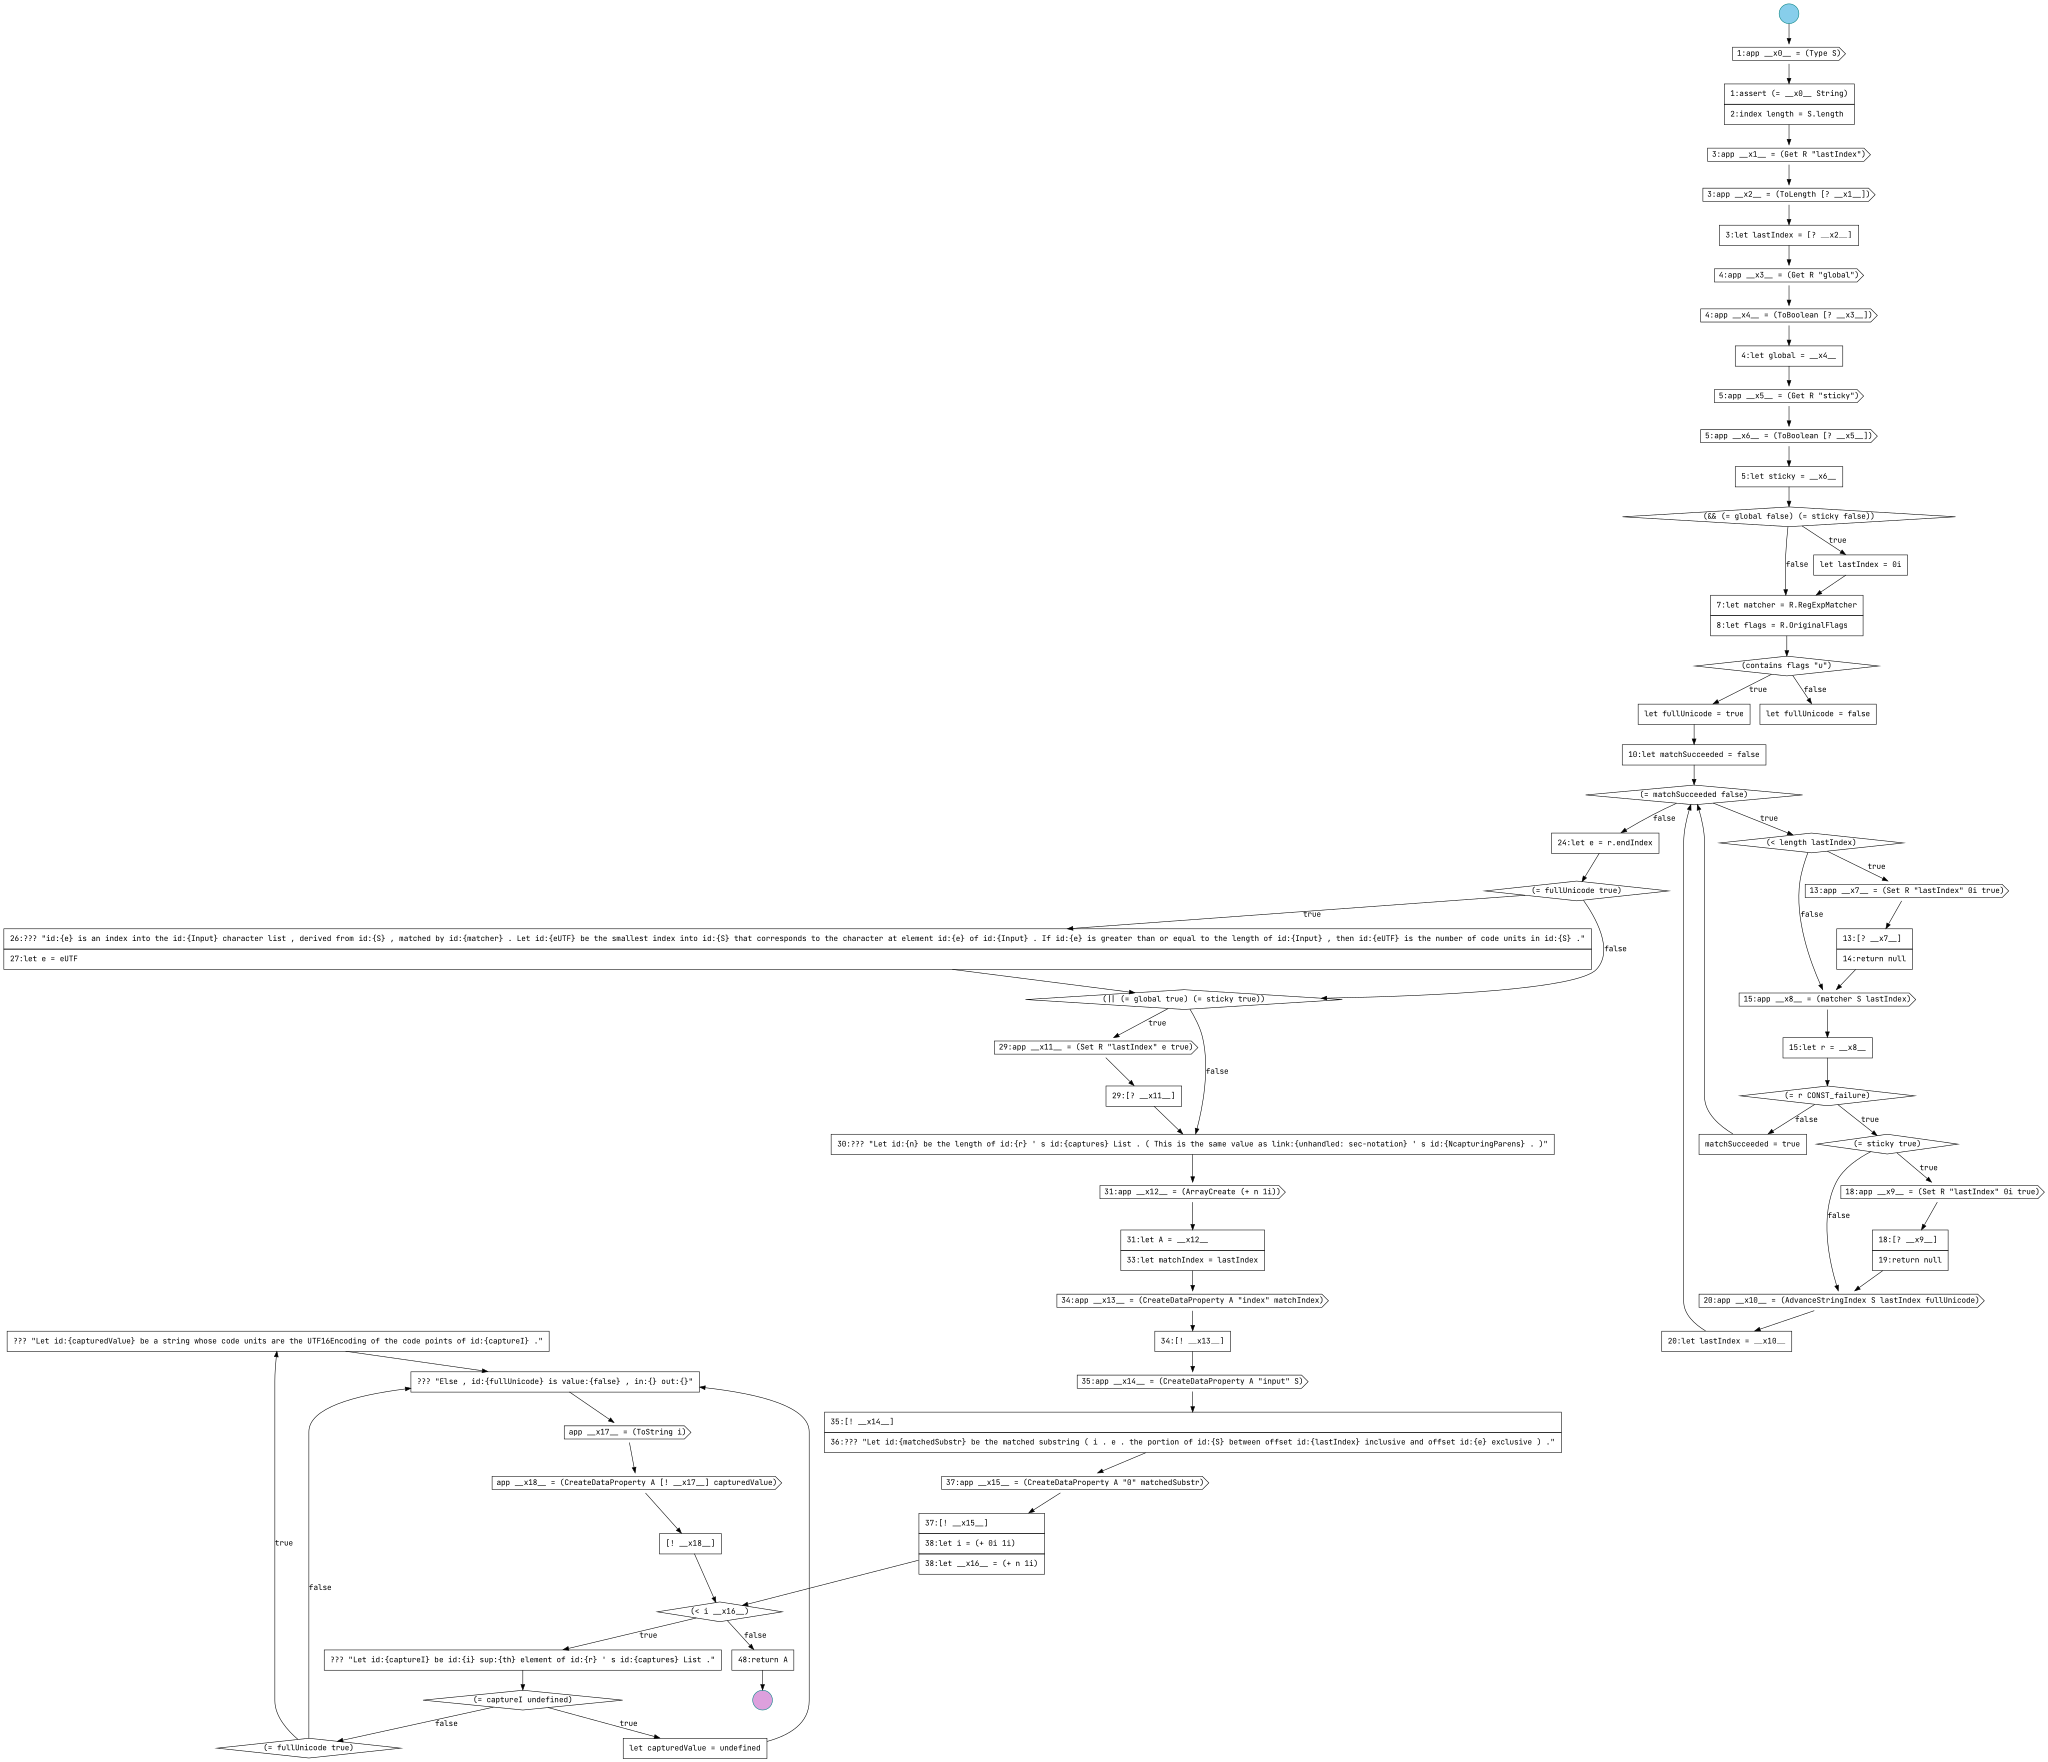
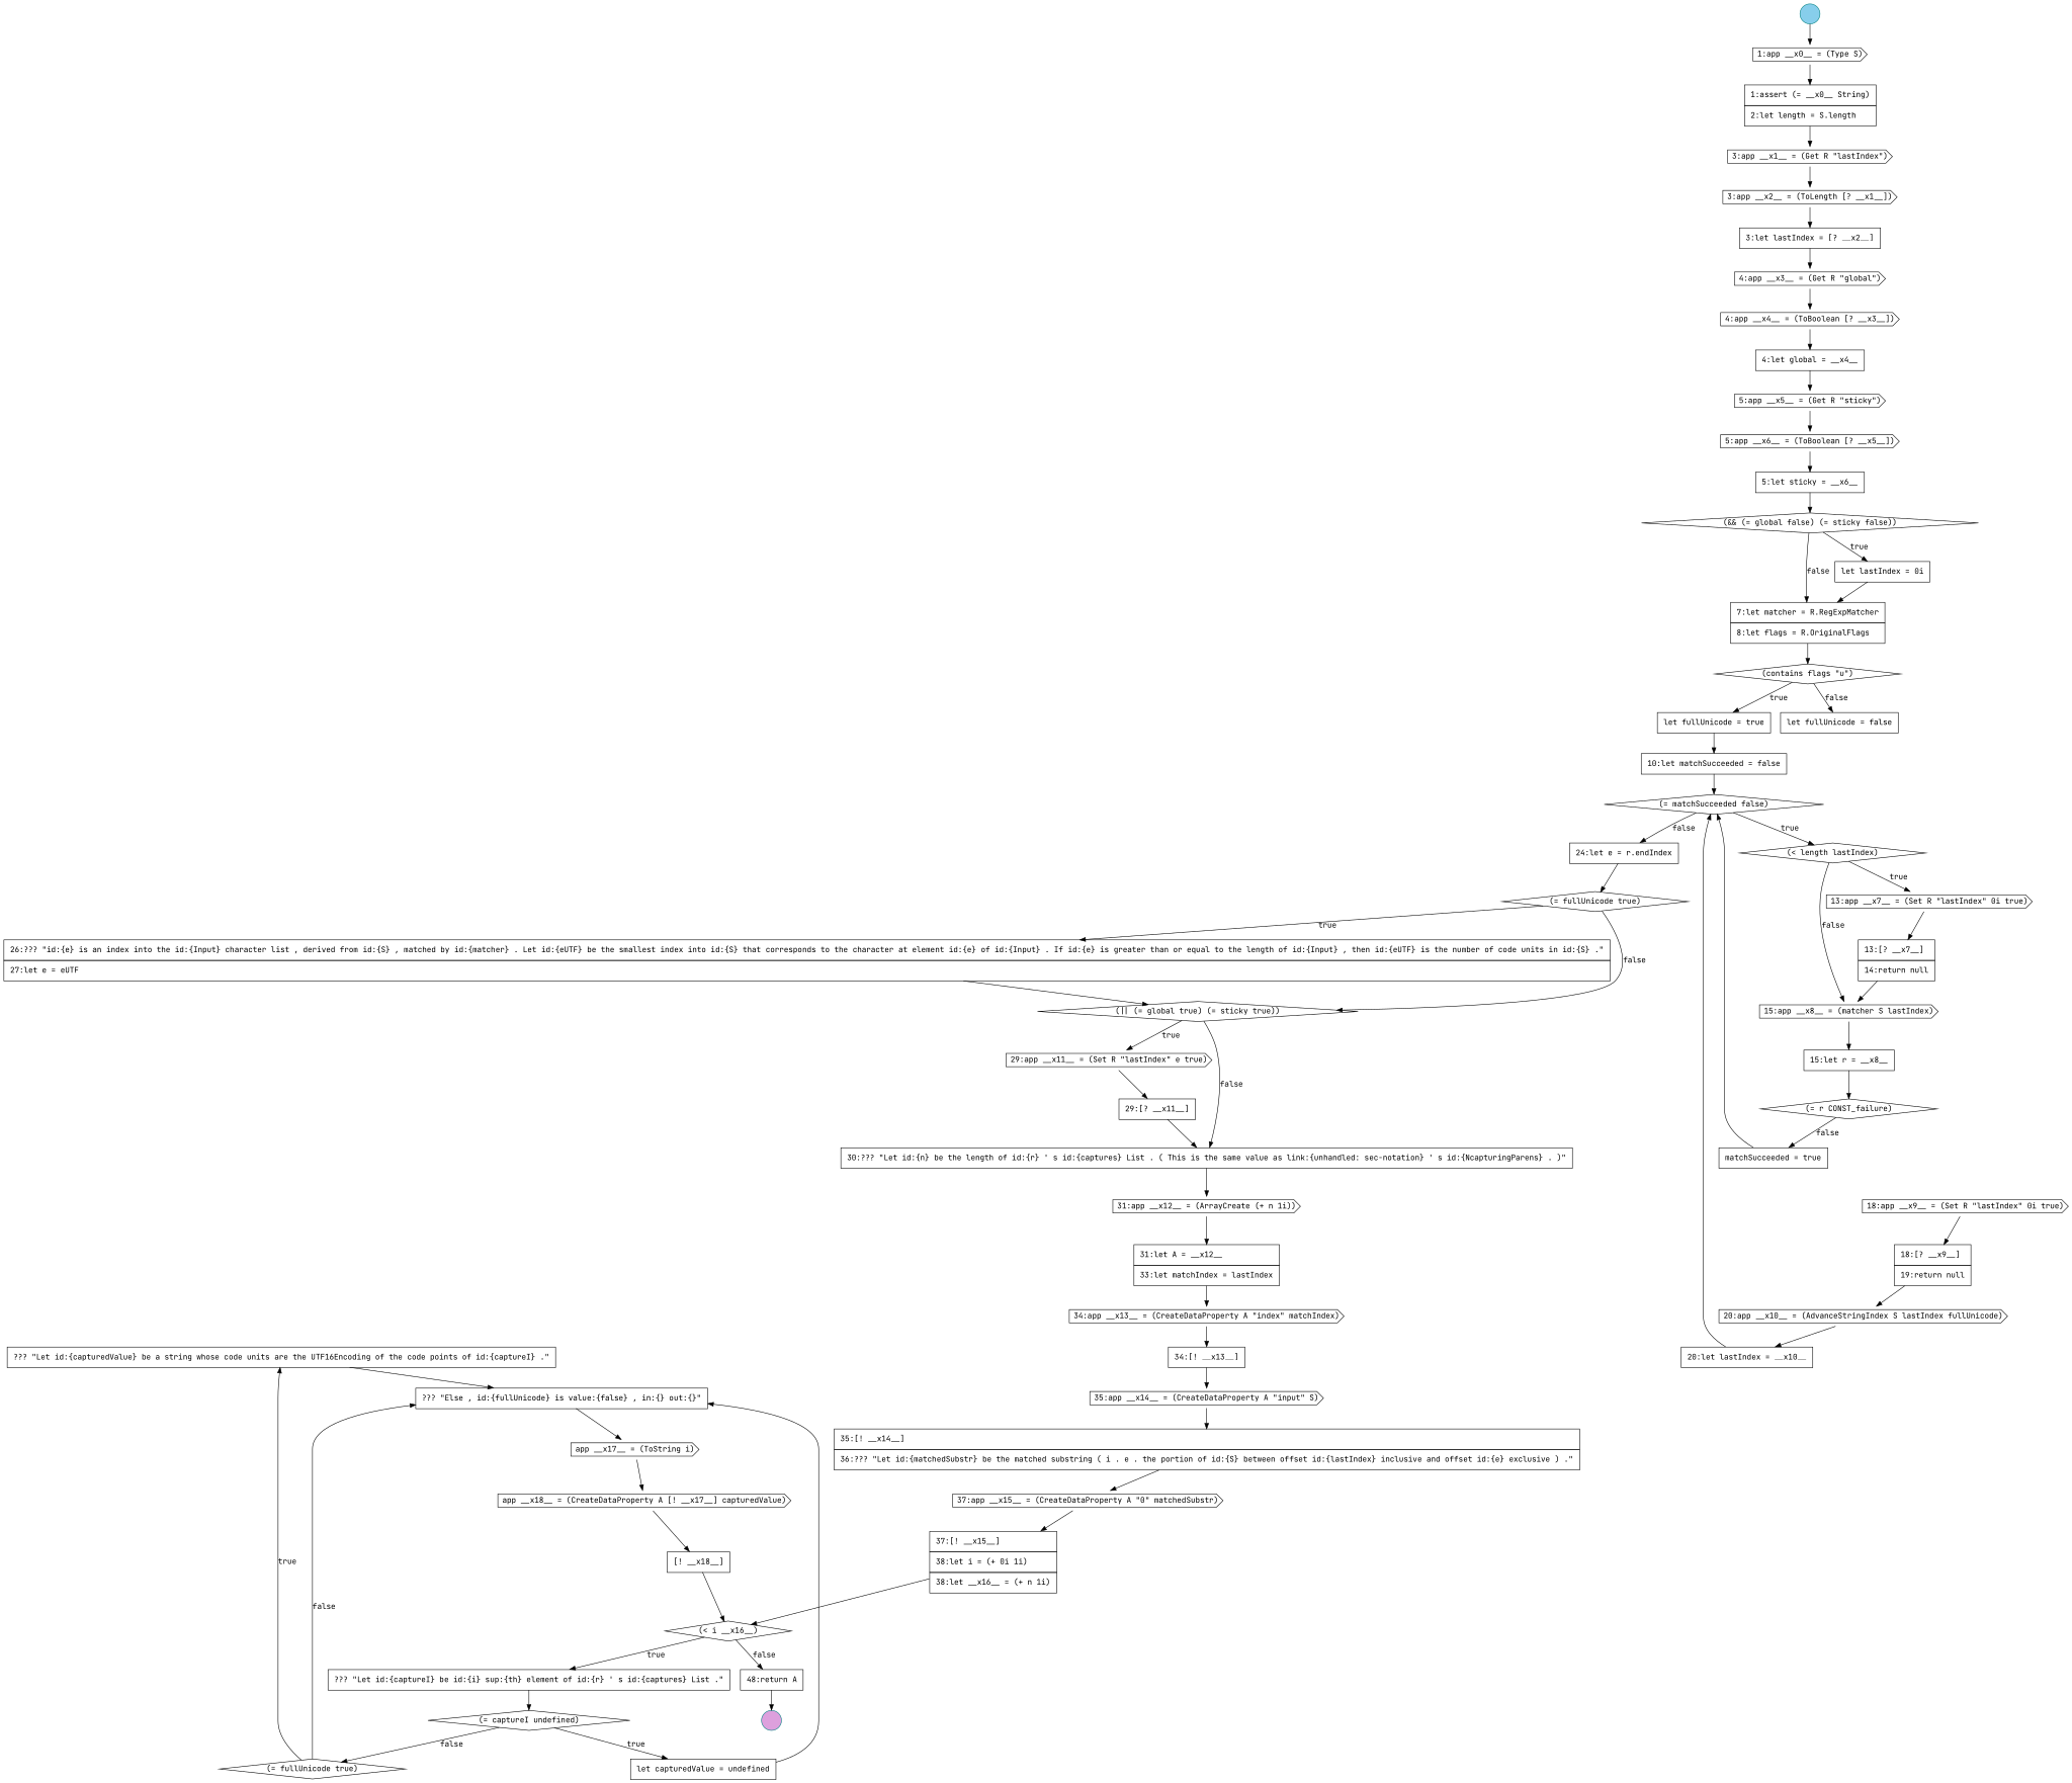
  digraph {
    fontname="JetBrains Mono"
    node [color=black fillcolor=white fontname="JetBrains Mono" shape=none style=filled]
    edge [color=black fontname="JetBrains Mono"]
    n1 [label=<<font color="black">     <table border="0" cellborder="1" cellspacing="0" cellpadding="10">       <tr><td align="left">??? &quot;Let id:{capturedValue} be a string whose code units are the UTF16Encoding of the code points of id:{captureI} .&quot;</td></tr>     </table>   </font>> margin=0]
    n2 [label=<<font color="black">     <table border="0" cellborder="1" cellspacing="0" cellpadding="10">       <tr><td align="left">??? &quot;Else , id:{fullUnicode} is value:{false} , in:{} out:{}&quot;</td></tr>     </table>   </font>> margin=0]
    n3 [label=<<font color="black">app __x17__ = (ToString i)</font>> shape=cds]
    n4 [label=<<font color="black">     <table border="0" cellborder="1" cellspacing="0" cellpadding="10">       <tr><td align="left">3:let lastIndex = [? __x2__]</td></tr>     </table>   </font>> margin=0]
    n5 [label=<<font color="black">4:app __x3__ = (Get R &quot;global&quot;)</font>> shape=cds]
    n6 [label=<<font color="black">4:app __x4__ = (ToBoolean [? __x3__])</font>> shape=cds]
    n7 [label=<<font color="black">     <table border="0" cellborder="1" cellspacing="0" cellpadding="10">       <tr><td align="left">26:??? &quot;id:{e} is an index into the id:{Input} character list , derived from id:{S} , matched by id:{matcher} . Let id:{eUTF} be the smallest index into id:{S} that corresponds to the character at element id:{e} of id:{Input} . If id:{e} is greater than or equal to the length of id:{Input} , then id:{eUTF} is the number of code units in id:{S} .&quot;</td></tr>       <tr><td align="left">27:let e = eUTF</td></tr>     </table>   </font>> margin=0]
    n8 [label=<<font color="black">(|| (= global true) (= sticky true))</font>> shape=diamond]
    n9 [label=<<font color="black">     <table border="0" cellborder="1" cellspacing="0" cellpadding="10">       <tr><td align="left">30:??? &quot;Let id:{n} be the length of id:{r} ' s id:{captures} List . ( This is the same value as link:{unhandled: sec-notation} ' s id:{NcapturingParens} . )&quot;</td></tr>     </table>   </font>> margin=0]
    n10 [label=<<font color="black">29:app __x11__ = (Set R &quot;lastIndex&quot; e true)</font>> shape=cds]
    n11 [label=<<font color="black">5:app __x5__ = (Get R &quot;sticky&quot;)</font>> shape=cds]
    n12 [label=<<font color="black">5:app __x6__ = (ToBoolean [? __x5__])</font>> shape=cds]
    n13 [label=<<font color="black">     <table border="0" cellborder="1" cellspacing="0" cellpadding="10">       <tr><td align="left">5:let sticky = __x6__</td></tr>     </table>   </font>> margin=0]
    n14 [label=<<font color="black">(contains flags &quot;u&quot;)</font>> shape=diamond]
    n15 [label=<<font color="black">     <table border="0" cellborder="1" cellspacing="0" cellpadding="10">       <tr><td align="left">let fullUnicode = true</td></tr>     </table>   </font>> margin=0]
    n16 [label=<<font color="black">     <table border="0" cellborder="1" cellspacing="0" cellpadding="10">       <tr><td align="left">let fullUnicode = false</td></tr>     </table>   </font>> margin=0]
    n17 [label=<<font color="black">     <table border="0" cellborder="1" cellspacing="0" cellpadding="10">       <tr><td align="left">10:let matchSucceeded = false</td></tr>     </table>   </font>> margin=0]
    n18 [label=<<font color="black">app __x18__ = (CreateDataProperty A [! __x17__] capturedValue)</font>> shape=cds]
    n19 [label=<<font color="black">     <table border="0" cellborder="1" cellspacing="0" cellpadding="10">       <tr><td align="left">[! __x18__]</td></tr>     </table>   </font>> margin=0]
    n20 [label=<<font color="black">     <table border="0" cellborder="1" cellspacing="0" cellpadding="10">       <tr><td align="left">13:[? __x7__]</td></tr>       <tr><td align="left">14:return null</td></tr>     </table>   </font>> margin=0]
    n21 [label=<<font color="black">15:app __x8__ = (matcher S lastIndex)</font>> shape=cds]
    n22 [label=<<font color="black">     <table border="0" cellborder="1" cellspacing="0" cellpadding="10">       <tr><td align="left">15:let r = __x8__</td></tr>     </table>   </font>> margin=0]
    n23 [label=<<font color="black">3:app __x1__ = (Get R &quot;lastIndex&quot;)</font>> shape=cds]
    n24 [label=<<font color="black">3:app __x2__ = (ToLength [? __x1__])</font>> shape=cds]
    n25 [label=<<font color="black">     <table border="0" cellborder="1" cellspacing="0" cellpadding="10">       <tr><td align="left">18:[? __x9__]</td></tr>       <tr><td align="left">19:return null</td></tr>     </table>   </font>> margin=0]
    n26 [label=<<font color="black">20:app __x10__ = (AdvanceStringIndex S lastIndex fullUnicode)</font>> shape=cds]
    n27 [label=<<font color="black">     <table border="0" cellborder="1" cellspacing="0" cellpadding="10">       <tr><td align="left">20:let lastIndex = __x10__</td></tr>     </table>   </font>> margin=0]
    n28 [label=<<font color="black">     <table border="0" cellborder="1" cellspacing="0" cellpadding="10">       <tr><td align="left">24:let e = r.endIndex</td></tr>     </table>   </font>> margin=0]
    n29 [label=<<font color="black">(= fullUnicode true)</font>> shape=diamond]
    n30 [label=<<font color="black">     <table border="0" cellborder="1" cellspacing="0" cellpadding="10">       <tr><td align="left">??? &quot;Let id:{captureI} be id:{i} sup:{th} element of id:{r} ' s id:{captures} List .&quot;</td></tr>     </table>   </font>> margin=0]
    n31 [label=<<font color="black">(= captureI undefined)</font>> shape=diamond]
    n32 [label=<<font color="black">(= fullUnicode true)</font>> shape=diamond]
    n33 [label=<<font color="black">     <table border="0" cellborder="1" cellspacing="0" cellpadding="10">       <tr><td align="left">let capturedValue = undefined</td></tr>     </table>   </font>> margin=0]
    n34 [label=<<font color="black">     <table border="0" cellborder="1" cellspacing="0" cellpadding="10">       <tr><td align="left">29:[? __x11__]</td></tr>     </table>   </font>> margin=0]
    n35 [label=<<font color="black">31:app __x12__ = (ArrayCreate (+ n 1i))</font>> shape=cds]
    n36 [label=<<font color="black">18:app __x9__ = (Set R &quot;lastIndex&quot; 0i true)</font>> shape=cds]
    n37 [label=<<font color="black">(&amp;&amp; (= global false) (= sticky false))</font>> shape=diamond]
    n38 [label=<<font color="black">     <table border="0" cellborder="1" cellspacing="0" cellpadding="10">       <tr><td align="left">7:let matcher = R.RegExpMatcher</td></tr>       <tr><td align="left">8:let flags = R.OriginalFlags</td></tr>     </table>   </font>> margin=0]
    n39 [label=<<font color="black">     <table border="0" cellborder="1" cellspacing="0" cellpadding="10">       <tr><td align="left">let lastIndex = 0i</td></tr>     </table>   </font>> margin=0]
    n40 [label=<<font color="black">(= r CONST_failure)</font>> shape=diamond]
    n41 [label=<<font color="black">     <table border="0" cellborder="1" cellspacing="0" cellpadding="10">       <tr><td align="left">matchSucceeded = true</td></tr>     </table>   </font>> margin=0]
-   n42 [label=<<font color="black">(= sticky true)</font>> shape=diamond]
    n43 [color=teal fillcolor=skyblue label=" " shape=circle]
    n44 [label=<<font color="black">1:app __x0__ = (Type S)</font>> shape=cds]
-   n45 [label=<<font color="black">     <table border="0" cellborder="1" cellspacing="0" cellpadding="10">       <tr><td align="left">1:assert (= __x0__ String)</td></tr>       <tr><td align="left">2:index length = S.length</td></tr>     </table>   </font>> margin=0]
+   n45 [label=<<font color="black">     <table border="0" cellborder="1" cellspacing="0" cellpadding="10">       <tr><td align="left">1:assert (= __x0__ String)</td></tr>       <tr><td align="left">2:let length = S.length</td></tr>     </table>   </font>> margin=0]
    n46 [label=<<font color="black">(&lt; i __x16__)</font>> shape=diamond]
    n47 [label=<<font color="black">     <table border="0" cellborder="1" cellspacing="0" cellpadding="10">       <tr><td align="left">48:return A</td></tr>     </table>   </font>> margin=0]
    n48 [label=<<font color="black">(= matchSucceeded false)</font>> shape=diamond]
    n49 [label=<<font color="black">(&lt; length lastIndex)</font>> shape=diamond]
    n50 [label=<<font color="black">13:app __x7__ = (Set R &quot;lastIndex&quot; 0i true)</font>> shape=cds]
    n51 [label=<<font color="black">     <table border="0" cellborder="1" cellspacing="0" cellpadding="10">       <tr><td align="left">35:[! __x14__]</td></tr>       <tr><td align="left">36:??? &quot;Let id:{matchedSubstr} be the matched substring ( i . e . the portion of id:{S} between offset id:{lastIndex} inclusive and offset id:{e} exclusive ) .&quot;</td></tr>     </table>   </font>> margin=0]
    n52 [label=<<font color="black">37:app __x15__ = (CreateDataProperty A &quot;0&quot; matchedSubstr)</font>> shape=cds]
    n53 [label=<<font color="black">     <table border="0" cellborder="1" cellspacing="0" cellpadding="10">       <tr><td align="left">37:[! __x15__]</td></tr>       <tr><td align="left">38:let i = (+ 0i 1i)</td></tr>       <tr><td align="left">38:let __x16__ = (+ n 1i)</td></tr>     </table>   </font>> margin=0]
    n54 [label=<<font color="black">34:app __x13__ = (CreateDataProperty A &quot;index&quot; matchIndex)</font>> shape=cds]
    n55 [label=<<font color="black">     <table border="0" cellborder="1" cellspacing="0" cellpadding="10">       <tr><td align="left">34:[! __x13__]</td></tr>     </table>   </font>> margin=0]
    n56 [label=<<font color="black">35:app __x14__ = (CreateDataProperty A &quot;input&quot; S)</font>> shape=cds]
    n57 [label=<<font color="black">     <table border="0" cellborder="1" cellspacing="0" cellpadding="10">       <tr><td align="left">4:let global = __x4__</td></tr>     </table>   </font>> margin=0]
    n58 [label=<<font color="black">     <table border="0" cellborder="1" cellspacing="0" cellpadding="10">       <tr><td align="left">31:let A = __x12__</td></tr>       <tr><td align="left">33:let matchIndex = lastIndex</td></tr>     </table>   </font>> margin=0]
    n59 [color=teal fillcolor=plum label=" " shape=circle]
    n1 -> n2
    n2 -> n3
    n3 -> n18
    n4 -> n5
    n5 -> n6
    n6 -> n57
    n7 -> n8
    n8 -> n9 [label=<<font color="black">false</font>>]
    n8 -> n10 [label=<<font color="black">true</font>>]
    n9 -> n35
    n10 -> n34
    n11 -> n12
    n12 -> n13
    n13 -> n37
    n14 -> n15 [label=<<font color="black">true</font>>]
    n14 -> n16 [label=<<font color="black">false</font>>]
    n15 -> n17
    n17 -> n48
    n18 -> n19
    n19 -> n46
    n20 -> n21
    n21 -> n22
    n22 -> n40
    n23 -> n24
    n24 -> n4
    n25 -> n26
    n26 -> n27
    n27 -> n48
    n28 -> n29
    n29 -> n7 [label=<<font color="black">true</font>>]
    n29 -> n8 [label=<<font color="black">false</font>>]
    n30 -> n31
    n31 -> n32 [label=<<font color="black">false</font>>]
    n31 -> n33 [label=<<font color="black">true</font>>]
    n32 -> n1 [label=<<font color="black">true</font>>]
    n32 -> n2 [label=<<font color="black">false</font>>]
    n33 -> n2
    n34 -> n9
    n35 -> n58
    n36 -> n25
    n37 -> n38 [label=<<font color="black">false</font>>]
    n37 -> n39 [label=<<font color="black">true</font>>]
    n38 -> n14
    n39 -> n38
    n40 -> n41 [label=<<font color="black">false</font>>]
-   n40 -> n42 [label=<<font color="black">true</font>>]
    n41 -> n48
-   n42 -> n26 [label=<<font color="black">false</font>>]
-   n42 -> n36 [label=<<font color="black">true</font>>]
    n43 -> n44
    n44 -> n45
    n45 -> n23
    n46 -> n30 [label=<<font color="black">true</font>>]
    n46 -> n47 [label=<<font color="black">false</font>>]
    n47 -> n59
    n48 -> n28 [label=<<font color="black">false</font>>]
    n48 -> n49 [label=<<font color="black">true</font>>]
    n49 -> n21 [label=<<font color="black">false</font>>]
    n49 -> n50 [label=<<font color="black">true</font>>]
    n50 -> n20
    n51 -> n52
    n52 -> n53
    n53 -> n46
    n54 -> n55
    n55 -> n56
    n56 -> n51
    n57 -> n11
    n58 -> n54
  }
